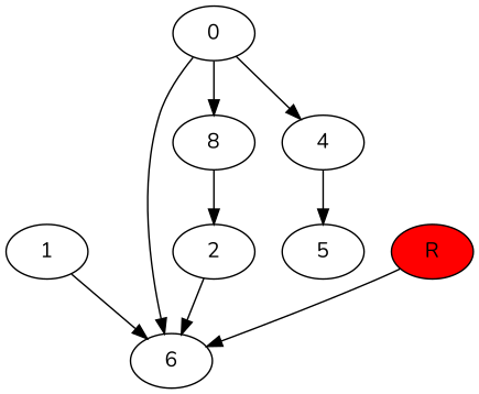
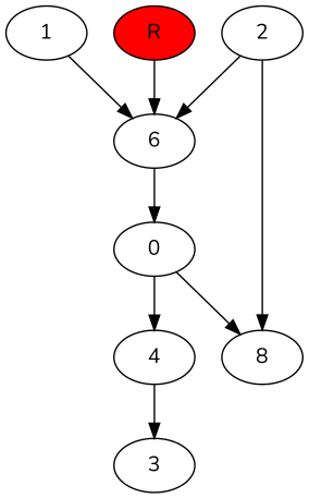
  digraph {
    fontname=Nunito
    node [fontname=Nunito]
    edge [fontname=Nunito]
    1
    6
    n3 [label=0]
    2
    8
    4
-   3 [label=5]
+   3
    R [fillcolor="#ff0000" style=filled]
    1 -> 6
-   n3 -> 6
+   6 -> n3
    n3 -> 8
    n3 -> 4
    2 -> 6
-   8 -> 2
+   2 -> 8
    4 -> 3
    R -> 6
  }
